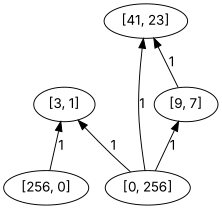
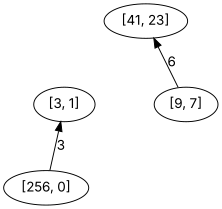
  digraph {
    fontname=Inter
    ordering=out
    rankdir=BT
    node [fontname=Inter shape=oval]
    edge [fontname=Inter]
    n1 [label="[256, 0]"]
    n2 [label="[3, 1]"]
    n3 [label="[41, 23]"]
    n4 [label="[9, 7]"]
-   n5 [label="[0, 256]"]
-   n1 -> n2 [label=1]
-   n4 -> n3 [label=1]
-   n5 -> n2 [label=1]
-   n5 -> n3 [label=1]
-   n5 -> n4 [label=1]
+   n1 -> n2 [label=3]
+   n4 -> n3 [label=6]
  }
